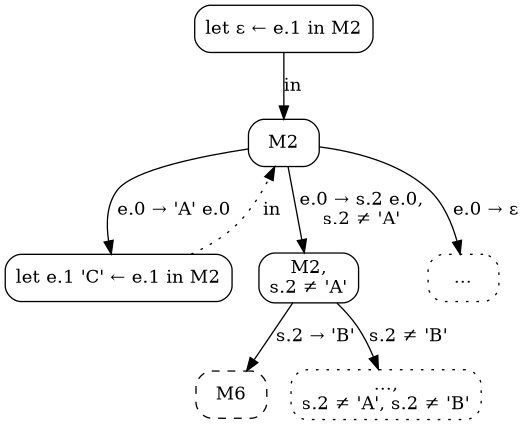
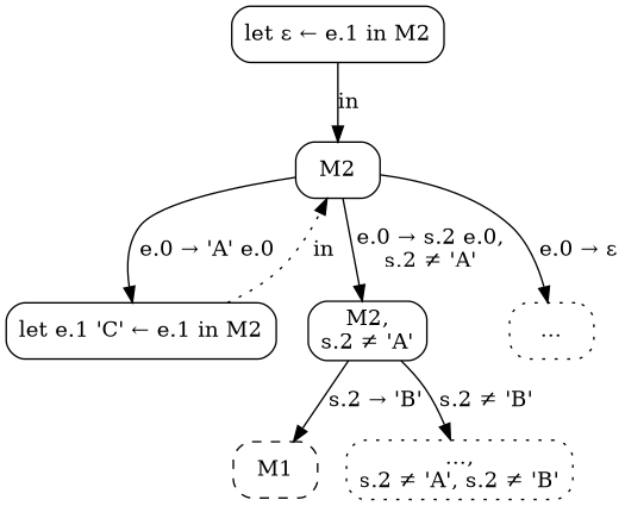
  digraph {
    node [shape=box style=rounded]
    n1 [label="let ε ← e.1 in M2"]
    M2
    n3 [label="let e.1 'C' ← e.1 in M2"]
    n4 [label="M2,\ns.2 ≠ 'A'"]
    n5 [label="…" style="rounded,dotted"]
-   M6 [style="rounded,dashed"]
+   M6 [style="rounded,dashed" label=M1]
    n7 [label="…,\ns.2 ≠ 'A', s.2 ≠ 'B'" style="rounded,dotted"]
    n1 -> M2 [label=in]
    M2 -> n3 [label="e.0 → 'A' e.0"]
    M2 -> n4 [label="e.0 → s.2 e.0,\ns.2 ≠ 'A'"]
    M2 -> n5 [label="e.0 → ε"]
    n3 -> M2 [label=in style=dotted]
    n4 -> M6 [label="s.2 → 'B'"]
    n4 -> n7 [label="s.2 ≠ 'B'"]
  }
